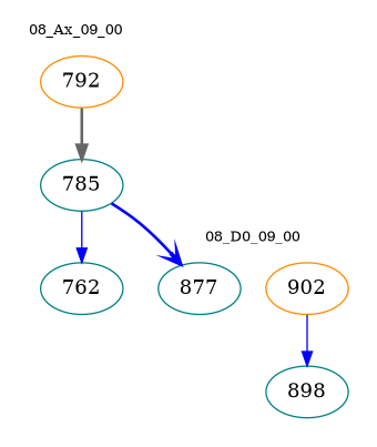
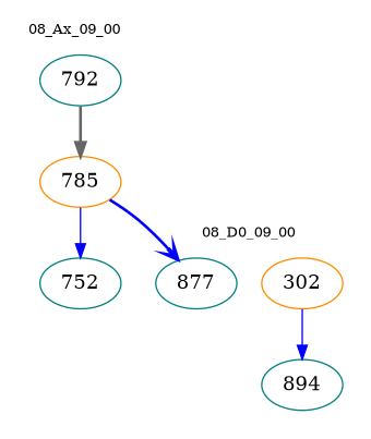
  digraph {
    node [color=teal]
    edge [arrowhead=normal color=blue style=bold]
-   n1 [color=darkorange label=792]
-   n2 [label=785]
-   n3 [label=762]
-   n4 [color=darkorange label=902]
-   n5 [label=898]
+   n1 [label=792]
+   n2 [color=darkorange label=785]
+   n3 [label=752]
+   n4 [color=darkorange label=302]
+   n5 [label=894]
    n6 [label=877]
    subgraph cluster_1 {
      color=white
      fontsize=10
      label="08_Ax_09_00"
      n1
      n2
      n3
    }
    subgraph cluster_2 {
      color=white
      fontsize=10
      label="08_D0_09_00"
      n4
      n5
      n6
    }
    n1 -> n2 [color=gray40]
    n2 -> n3 [style=solid]
    n2 -> n6 [arrowhead=vee]
    n4 -> n5 [style=solid]
  }
